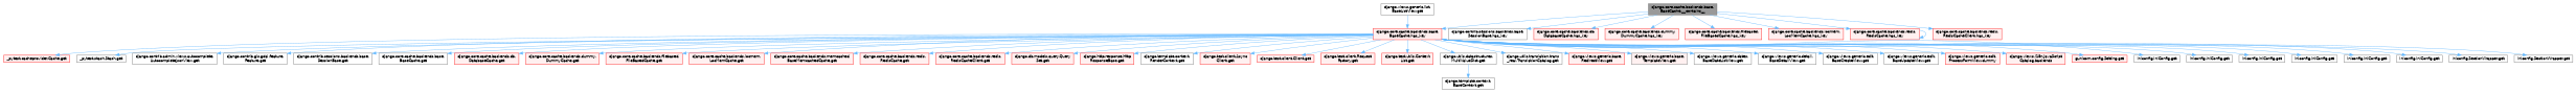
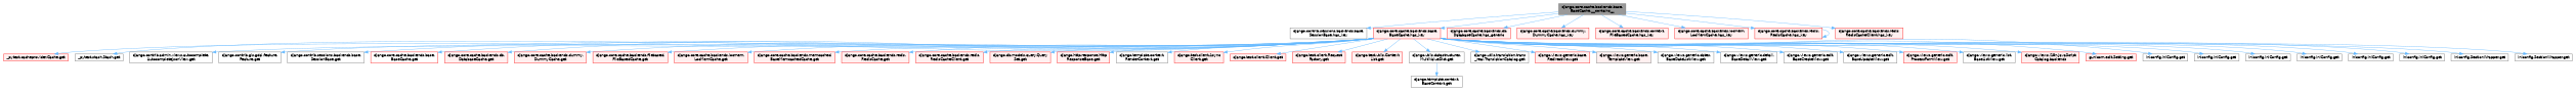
  digraph {
    rankdir=TB
    node [color=red fillcolor="#FFF0F0" fontname=Helvetica fontsize=10 shape=box style=filled]
    edge [color=steelblue1 fontname=Helvetica fontsize=10 labelfontname=Helvetica labelfontsize=10 style=solid]
    n1 [color=gray40 fillcolor=grey60 fontcolor=black height=0.2 label="django.core.cache.backends.base.\lBaseCache.__contains__" width=0.4]
    n2 [color=grey40 fillcolor=white height=0.2 label="django.contrib.sessions.backends.base.\lSessionBase.has_key" width=0.4]
    n3 [height=0.2 label="django.core.cache.backends.base.\lBaseCache.has_key" width=0.4]
-   n4 [height=0.2 label="django.core.cache.backends.db.\lDatabaseCache.has_key" width=0.4]
+   n4 [height=0.2 label="django.core.cache.backends.db.\lDatabaseCache.has_generic" width=0.4]
    n5 [height=0.2 label="django.core.cache.backends.dummy.\lDummyCache.has_key" width=0.4]
-   n6 [height=0.2 label="django.core.cache.backends.filebased.\lFileBasedCache.has_key" width=0.4]
+   n6 [height=0.2 label="django.core.cache.backends.context.\lFileBasedCache.has_key" width=0.4]
    n7 [height=0.2 label="django.core.cache.backends.locmem.\lLocMemCache.has_key" width=0.4]
    n8 [height=0.2 label="django.core.cache.backends.redis.\lRedisCache.has_key" width=0.4]
    n9 [height=0.2 label="django.core.cache.backends.redis.\lRedisCacheClient.has_key" width=0.4]
    n10 [height=0.2 label="_pytest.cacheprovider.Cache.get" width=0.4]
    n11 [color=grey40 fillcolor=white height=0.2 label="_pytest.stash.Stash.get" width=0.4]
    n12 [color=grey40 fillcolor=white height=0.2 label="django.contrib.admin.views.autocomplete.\lAutocompleteJsonView.get" width=0.4]
    n13 [color=grey40 fillcolor=white height=0.2 label="django.contrib.gis.gdal.feature.\lFeature.get" width=0.4]
    n14 [color=grey40 fillcolor=white height=0.2 label="django.contrib.sessions.backends.base.\lSessionBase.get" width=0.4]
-   n15 [color=grey40 fillcolor=white height=0.2 label="django.core.cache.backends.base.\lBaseCache.get" width=0.4]
+   n15 [fillcolor=white height=0.2 label="django.core.cache.backends.base.\lBaseCache.get" width=0.4]
    n16 [height=0.2 label="django.core.cache.backends.db.\lDatabaseCache.get" width=0.4]
    n17 [height=0.2 label="django.core.cache.backends.dummy.\lDummyCache.get" width=0.4]
    n18 [height=0.2 label="django.core.cache.backends.filebased.\lFileBasedCache.get" width=0.4]
    n19 [height=0.2 label="django.core.cache.backends.locmem.\lLocMemCache.get" width=0.4]
    n20 [height=0.2 label="django.core.cache.backends.memcached.\lBaseMemcachedCache.get" width=0.4]
    n21 [height=0.2 label="django.core.cache.backends.redis.\lRedisCache.get" width=0.4]
    n22 [height=0.2 label="django.core.cache.backends.redis.\lRedisCacheClient.get" width=0.4]
    n23 [height=0.2 label="django.db.models.query.Query\lSet.get" width=0.4]
    n24 [height=0.2 label="django.http.response.Http\lResponseBase.get" width=0.4]
    n25 [color=grey40 fillcolor=white height=0.2 label="django.template.context.\lRenderContext.get" width=0.4]
    n26 [height=0.2 label="django.test.client.Async\lClient.get" width=0.4]
    n27 [height=0.2 label="django.test.client.Client.get" width=0.4]
    n28 [height=0.2 label="django.test.client.Request\lFactory.get" width=0.4]
    n29 [height=0.2 label="django.test.utils.Context\lList.get" width=0.4]
    n30 [color=grey40 fillcolor=white height=0.2 label="django.utils.datastructures.\lMultiValueDict.get" width=0.4]
    n31 [color=grey40 fillcolor=white height=0.2 label="django.utils.translation.trans\l_real.TranslationCatalog.get" width=0.4]
    n32 [height=0.2 label="django.views.generic.base.\lRedirectView.get" width=0.4]
    n33 [color=grey40 height=0.2 label="django.views.generic.base.\lTemplateView.get" width=0.4]
    n34 [color=grey40 fillcolor=white height=0.2 label="django.views.generic.dates.\lBaseDateListView.get" width=0.4]
    n35 [color=grey40 fillcolor=white height=0.2 label="django.views.generic.detail.\lBaseDetailView.get" width=0.4]
    n36 [color=grey40 fillcolor=white height=0.2 label="django.views.generic.edit.\lBaseCreateView.get" width=0.4]
    n37 [color=grey40 fillcolor=white height=0.2 label="django.views.generic.edit.\lBaseUpdateView.get" width=0.4]
-   n38 [height=0.2 label="django.views.generic.edit.\lProcessFormView.dummy" width=0.4]
+   n38 [height=0.2 label="django.views.generic.edit.\lProcessFormView.get" width=0.4]
    n39 [color=grey40 fillcolor=white height=0.2 label="django.views.generic.list.\lBaseListView.get" width=0.4]
    n40 [height=0.2 label="django.views.i18n.JavaScript\lCatalog.backends" width=0.4]
-   n41 [height=0.2 label="gunicorn.config.Setting.get" width=0.4]
+   n41 [height=0.2 label="gunicorn.edit.Setting.get" width=0.4]
    n42 [color=grey40 fillcolor=white height=0.2 label="iniconfig.IniConfig.get" width=0.4]
    n43 [color=grey40 fillcolor=white height=0.2 label="iniconfig.IniConfig.get" width=0.4]
    n44 [color=grey40 fillcolor=white height=0.2 label="iniconfig.IniConfig.get" width=0.4]
    n45 [color=grey40 fillcolor=white height=0.2 label="iniconfig.IniConfig.get" width=0.4]
    n46 [color=grey40 fillcolor=white height=0.2 label="iniconfig.IniConfig.get" width=0.4]
    n47 [color=grey40 fillcolor=white height=0.2 label="iniconfig.IniConfig.get" width=0.4]
    n48 [color=grey40 fillcolor=white height=0.2 label="iniconfig.SectionWrapper.get" width=0.4]
    n49 [color=grey40 fillcolor=white height=0.2 label="iniconfig.SectionWrapper.get" width=0.4]
    n50 [color=grey40 fillcolor=white height=0.2 label="django.template.context.\lBaseContext.get" width=0.4]
    n1 -> n2
    n1 -> n3
    n1 -> n4
    n1 -> n5
    n1 -> n6
    n1 -> n7
    n1 -> n8
    n1 -> n9
    n3 -> n10
    n3 -> n11
    n3 -> n12
    n3 -> n13
    n3 -> n14
    n3 -> n15
    n3 -> n16
    n3 -> n17
    n3 -> n18
    n3 -> n19
    n3 -> n20
    n3 -> n21
    n3 -> n22
    n3 -> n23
    n3 -> n24
    n3 -> n25
    n3 -> n26
    n3 -> n27
    n3 -> n28
    n3 -> n29
    n3 -> n30
    n3 -> n31
    n3 -> n32
    n3 -> n33
    n3 -> n34
    n3 -> n35
    n3 -> n36
    n3 -> n37
    n3 -> n38
-   n39 -> n3
+   n3 -> n39
    n3 -> n40
    n3 -> n41
    n3 -> n42
    n3 -> n43
    n3 -> n44
    n3 -> n45
    n3 -> n46
    n3 -> n47
    n3 -> n48
    n3 -> n49
    n8 -> n8
    n30 -> n50
  }
